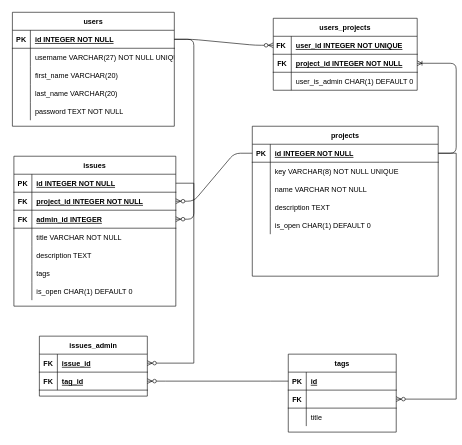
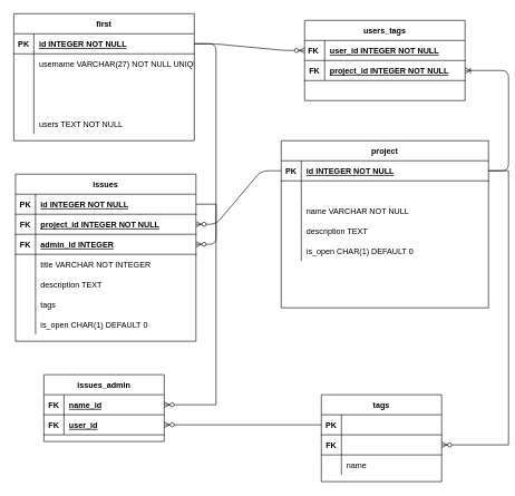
  <mxCell id="0" />
  <mxCell id="1" parent="0" />
- <mxCell id="2" value="users" style="shape=table;startSize=30;container=1;collapsible=1;childLayout=tableLayout;fixedRows=1;rowLines=0;fontStyle=1;align=center;resizeLast=1;" parent="1" vertex="1"><mxGeometry x="20" y="20" width="270" height="190" as="geometry"><mxRectangle x="70" y="140" width="60" height="30" as="alternateBounds" /></mxGeometry></mxCell>
+ <mxCell id="2" value="first" style="shape=table;startSize=30;container=1;collapsible=1;childLayout=tableLayout;fixedRows=1;rowLines=0;fontStyle=1;align=center;resizeLast=1;" parent="1" vertex="1"><mxGeometry x="20" y="20" width="270" height="190" as="geometry"><mxRectangle x="70" y="140" width="60" height="30" as="alternateBounds" /></mxGeometry></mxCell>
  <mxCell id="3" value="" style="shape=partialRectangle;collapsible=0;dropTarget=0;pointerEvents=0;fillColor=none;top=0;left=0;bottom=1;right=0;points=[[0,0.5],[1,0.5]];portConstraint=eastwest;" parent="2" vertex="1"><mxGeometry y="30" width="270" height="30" as="geometry" /></mxCell>
  <mxCell id="4" value="PK" style="shape=partialRectangle;connectable=0;fillColor=none;top=0;left=0;bottom=0;right=0;fontStyle=1;overflow=hidden;" parent="3" vertex="1"><mxGeometry width="30" height="30" as="geometry"><mxRectangle width="30" height="30" as="alternateBounds" /></mxGeometry></mxCell>
  <mxCell id="5" value="id INTEGER NOT NULL" style="shape=partialRectangle;connectable=0;fillColor=none;top=0;left=0;bottom=0;right=0;align=left;spacingLeft=6;fontStyle=5;overflow=hidden;" parent="3" vertex="1"><mxGeometry x="30" width="240" height="30" as="geometry"><mxRectangle width="240" height="30" as="alternateBounds" /></mxGeometry></mxCell>
  <mxCell id="6" value="" style="shape=partialRectangle;collapsible=0;dropTarget=0;pointerEvents=0;fillColor=none;top=0;left=0;bottom=0;right=0;points=[[0,0.5],[1,0.5]];portConstraint=eastwest;" parent="2" vertex="1"><mxGeometry y="60" width="270" height="30" as="geometry" /></mxCell>
  <mxCell id="7" value="" style="shape=partialRectangle;connectable=0;fillColor=none;top=0;left=0;bottom=0;right=0;editable=1;overflow=hidden;" parent="6" vertex="1"><mxGeometry width="30" height="30" as="geometry"><mxRectangle width="30" height="30" as="alternateBounds" /></mxGeometry></mxCell>
  <mxCell id="8" value="username VARCHAR(27) NOT NULL UNIQUE" style="shape=partialRectangle;connectable=0;fillColor=none;top=0;left=0;bottom=0;right=0;align=left;spacingLeft=6;overflow=hidden;" parent="6" vertex="1"><mxGeometry x="30" width="240" height="30" as="geometry"><mxRectangle width="240" height="30" as="alternateBounds" /></mxGeometry></mxCell>
  <mxCell id="9" value="" style="shape=partialRectangle;collapsible=0;dropTarget=0;pointerEvents=0;fillColor=none;top=0;left=0;bottom=0;right=0;points=[[0,0.5],[1,0.5]];portConstraint=eastwest;" parent="2" vertex="1"><mxGeometry y="90" width="270" height="30" as="geometry" /></mxCell>
  <mxCell id="10" value="" style="shape=partialRectangle;connectable=0;fillColor=none;top=0;left=0;bottom=0;right=0;editable=1;overflow=hidden;" parent="9" vertex="1"><mxGeometry width="30" height="30" as="geometry"><mxRectangle width="30" height="30" as="alternateBounds" /></mxGeometry></mxCell>
- <mxCell id="11" value="first_name VARCHAR(20)" style="shape=partialRectangle;connectable=0;fillColor=none;top=0;left=0;bottom=0;right=0;align=left;spacingLeft=6;overflow=hidden;" parent="9" vertex="1"><mxGeometry x="30" width="240" height="30" as="geometry"><mxRectangle width="240" height="30" as="alternateBounds" /></mxGeometry></mxCell>
  <mxCell id="12" style="shape=partialRectangle;collapsible=0;dropTarget=0;pointerEvents=0;fillColor=none;top=0;left=0;bottom=0;right=0;points=[[0,0.5],[1,0.5]];portConstraint=eastwest;" parent="2" vertex="1"><mxGeometry y="120" width="270" height="30" as="geometry" /></mxCell>
  <mxCell id="13" style="shape=partialRectangle;connectable=0;fillColor=none;top=0;left=0;bottom=0;right=0;editable=1;overflow=hidden;" parent="12" vertex="1"><mxGeometry width="30" height="30" as="geometry"><mxRectangle width="30" height="30" as="alternateBounds" /></mxGeometry></mxCell>
- <mxCell id="14" value="last_name VARCHAR(20)" style="shape=partialRectangle;connectable=0;fillColor=none;top=0;left=0;bottom=0;right=0;align=left;spacingLeft=6;overflow=hidden;" parent="12" vertex="1"><mxGeometry x="30" width="240" height="30" as="geometry"><mxRectangle width="240" height="30" as="alternateBounds" /></mxGeometry></mxCell>
  <mxCell id="15" style="shape=partialRectangle;collapsible=0;dropTarget=0;pointerEvents=0;fillColor=none;top=0;left=0;bottom=0;right=0;points=[[0,0.5],[1,0.5]];portConstraint=eastwest;" parent="2" vertex="1"><mxGeometry y="150" width="270" height="30" as="geometry" /></mxCell>
  <mxCell id="16" style="shape=partialRectangle;connectable=0;fillColor=none;top=0;left=0;bottom=0;right=0;editable=1;overflow=hidden;" parent="15" vertex="1"><mxGeometry width="30" height="30" as="geometry"><mxRectangle width="30" height="30" as="alternateBounds" /></mxGeometry></mxCell>
- <mxCell id="17" value="password TEXT NOT NULL" style="shape=partialRectangle;connectable=0;fillColor=none;top=0;left=0;bottom=0;right=0;align=left;spacingLeft=6;overflow=hidden;" parent="15" vertex="1"><mxGeometry x="30" width="240" height="30" as="geometry"><mxRectangle width="240" height="30" as="alternateBounds" /></mxGeometry></mxCell>
- <mxCell id="18" value="users_projects" style="shape=table;startSize=30;container=1;collapsible=1;childLayout=tableLayout;fixedRows=1;rowLines=0;fontStyle=1;align=center;resizeLast=1;" parent="1" vertex="1"><mxGeometry x="455" y="30" width="240" height="120" as="geometry" /></mxCell>
+ <mxCell id="17" value="users TEXT NOT NULL" style="shape=partialRectangle;connectable=0;fillColor=none;top=0;left=0;bottom=0;right=0;align=left;spacingLeft=6;overflow=hidden;" parent="15" vertex="1"><mxGeometry x="30" width="240" height="30" as="geometry"><mxRectangle width="240" height="30" as="alternateBounds" /></mxGeometry></mxCell>
+ <mxCell id="18" value="users_tags" style="shape=table;startSize=30;container=1;collapsible=1;childLayout=tableLayout;fixedRows=1;rowLines=0;fontStyle=1;align=center;resizeLast=1;" parent="1" vertex="1"><mxGeometry x="455" y="30" width="240" height="120" as="geometry" /></mxCell>
  <mxCell id="19" value="" style="shape=partialRectangle;collapsible=0;dropTarget=0;pointerEvents=0;fillColor=none;top=0;left=0;bottom=1;right=0;points=[[0,0.5],[1,0.5]];portConstraint=eastwest;" parent="18" vertex="1"><mxGeometry y="30" width="240" height="30" as="geometry" /></mxCell>
  <mxCell id="20" value="FK " style="shape=partialRectangle;connectable=0;fillColor=none;top=0;left=0;bottom=0;right=0;fontStyle=1;overflow=hidden;" parent="19" vertex="1"><mxGeometry width="30" height="30" as="geometry" /></mxCell>
- <mxCell id="21" value="user_id INTEGER NOT UNIQUE" style="shape=partialRectangle;connectable=0;fillColor=none;top=0;left=0;bottom=0;right=0;align=left;spacingLeft=6;fontStyle=5;overflow=hidden;" parent="19" vertex="1"><mxGeometry x="30" width="210" height="30" as="geometry" /></mxCell>
+ <mxCell id="21" value="user_id INTEGER NOT NULL" style="shape=partialRectangle;connectable=0;fillColor=none;top=0;left=0;bottom=0;right=0;align=left;spacingLeft=6;fontStyle=5;overflow=hidden;" parent="19" vertex="1"><mxGeometry x="30" width="210" height="30" as="geometry" /></mxCell>
  <mxCell id="22" style="shape=partialRectangle;collapsible=0;dropTarget=0;pointerEvents=0;fillColor=none;top=0;left=0;bottom=1;right=0;points=[[0,0.5],[1,0.5]];portConstraint=eastwest;" parent="18" vertex="1"><mxGeometry y="60" width="240" height="30" as="geometry" /></mxCell>
  <mxCell id="23" value="FK" style="shape=partialRectangle;connectable=0;fillColor=none;top=0;left=0;bottom=0;right=0;fontStyle=1;overflow=hidden;" parent="22" vertex="1"><mxGeometry width="30" height="30" as="geometry" /></mxCell>
  <mxCell id="24" value="project_id INTEGER NOT NULL" style="shape=partialRectangle;connectable=0;fillColor=none;top=0;left=0;bottom=0;right=0;align=left;spacingLeft=6;fontStyle=5;overflow=hidden;" parent="22" vertex="1"><mxGeometry x="30" width="210" height="30" as="geometry" /></mxCell>
  <mxCell id="25" value="" style="shape=partialRectangle;collapsible=0;dropTarget=0;pointerEvents=0;fillColor=none;top=0;left=0;bottom=0;right=0;points=[[0,0.5],[1,0.5]];portConstraint=eastwest;" parent="18" vertex="1"><mxGeometry y="90" width="240" height="30" as="geometry" /></mxCell>
  <mxCell id="26" value="" style="shape=partialRectangle;connectable=0;fillColor=none;top=0;left=0;bottom=0;right=0;editable=1;overflow=hidden;" parent="25" vertex="1"><mxGeometry width="30" height="30" as="geometry" /></mxCell>
- <mxCell id="27" value="user_is_admin CHAR(1) DEFAULT 0" style="shape=partialRectangle;connectable=0;fillColor=none;top=0;left=0;bottom=0;right=0;align=left;spacingLeft=6;overflow=hidden;" parent="25" vertex="1"><mxGeometry x="30" width="210" height="30" as="geometry" /></mxCell>
- <mxCell id="28" value="projects" style="shape=table;startSize=30;container=1;collapsible=1;childLayout=tableLayout;fixedRows=1;rowLines=0;fontStyle=1;align=center;resizeLast=1;" parent="1" vertex="1"><mxGeometry x="420" y="210" width="310" height="250" as="geometry" /></mxCell>
+ <mxCell id="28" value="project" style="shape=table;startSize=30;container=1;collapsible=1;childLayout=tableLayout;fixedRows=1;rowLines=0;fontStyle=1;align=center;resizeLast=1;" parent="1" vertex="1"><mxGeometry x="420" y="210" width="310" height="250" as="geometry" /></mxCell>
  <mxCell id="29" value="" style="shape=partialRectangle;collapsible=0;dropTarget=0;pointerEvents=0;fillColor=none;top=0;left=0;bottom=1;right=0;points=[[0,0.5],[1,0.5]];portConstraint=eastwest;" parent="28" vertex="1"><mxGeometry y="30" width="310" height="30" as="geometry" /></mxCell>
  <mxCell id="30" value="PK" style="shape=partialRectangle;connectable=0;fillColor=none;top=0;left=0;bottom=0;right=0;fontStyle=1;overflow=hidden;" parent="29" vertex="1"><mxGeometry width="30" height="30" as="geometry"><mxRectangle width="30" height="30" as="alternateBounds" /></mxGeometry></mxCell>
  <mxCell id="31" value="id INTEGER NOT NULL" style="shape=partialRectangle;connectable=0;fillColor=none;top=0;left=0;bottom=0;right=0;align=left;spacingLeft=6;fontStyle=5;overflow=hidden;" parent="29" vertex="1"><mxGeometry x="30" width="280" height="30" as="geometry"><mxRectangle width="280" height="30" as="alternateBounds" /></mxGeometry></mxCell>
  <mxCell id="32" value="" style="shape=partialRectangle;collapsible=0;dropTarget=0;pointerEvents=0;fillColor=none;top=0;left=0;bottom=0;right=0;points=[[0,0.5],[1,0.5]];portConstraint=eastwest;" parent="28" vertex="1"><mxGeometry y="60" width="310" height="30" as="geometry" /></mxCell>
  <mxCell id="33" value="" style="shape=partialRectangle;connectable=0;fillColor=none;top=0;left=0;bottom=0;right=0;editable=1;overflow=hidden;" parent="32" vertex="1"><mxGeometry width="30" height="30" as="geometry"><mxRectangle width="30" height="30" as="alternateBounds" /></mxGeometry></mxCell>
- <mxCell id="34" value="key VARCHAR(8) NOT NULL UNIQUE" style="shape=partialRectangle;connectable=0;fillColor=none;top=0;left=0;bottom=0;right=0;align=left;spacingLeft=6;overflow=hidden;" parent="32" vertex="1"><mxGeometry x="30" width="280" height="30" as="geometry"><mxRectangle width="280" height="30" as="alternateBounds" /></mxGeometry></mxCell>
  <mxCell id="35" value="" style="shape=partialRectangle;collapsible=0;dropTarget=0;pointerEvents=0;fillColor=none;top=0;left=0;bottom=0;right=0;points=[[0,0.5],[1,0.5]];portConstraint=eastwest;" parent="28" vertex="1"><mxGeometry y="90" width="310" height="30" as="geometry" /></mxCell>
  <mxCell id="36" value="" style="shape=partialRectangle;connectable=0;fillColor=none;top=0;left=0;bottom=0;right=0;editable=1;overflow=hidden;" parent="35" vertex="1"><mxGeometry width="30" height="30" as="geometry"><mxRectangle width="30" height="30" as="alternateBounds" /></mxGeometry></mxCell>
  <mxCell id="37" value="name VARCHAR NOT NULL" style="shape=partialRectangle;connectable=0;fillColor=none;top=0;left=0;bottom=0;right=0;align=left;spacingLeft=6;overflow=hidden;" parent="35" vertex="1"><mxGeometry x="30" width="280" height="30" as="geometry"><mxRectangle width="280" height="30" as="alternateBounds" /></mxGeometry></mxCell>
  <mxCell id="38" value="" style="shape=partialRectangle;collapsible=0;dropTarget=0;pointerEvents=0;fillColor=none;top=0;left=0;bottom=0;right=0;points=[[0,0.5],[1,0.5]];portConstraint=eastwest;" parent="28" vertex="1"><mxGeometry y="120" width="310" height="30" as="geometry" /></mxCell>
  <mxCell id="39" value="" style="shape=partialRectangle;connectable=0;fillColor=none;top=0;left=0;bottom=0;right=0;editable=1;overflow=hidden;" parent="38" vertex="1"><mxGeometry width="30" height="30" as="geometry"><mxRectangle width="30" height="30" as="alternateBounds" /></mxGeometry></mxCell>
  <mxCell id="40" value="description TEXT" style="shape=partialRectangle;connectable=0;fillColor=none;top=0;left=0;bottom=0;right=0;align=left;spacingLeft=6;overflow=hidden;" parent="38" vertex="1"><mxGeometry x="30" width="280" height="30" as="geometry"><mxRectangle width="280" height="30" as="alternateBounds" /></mxGeometry></mxCell>
  <mxCell id="41" style="shape=partialRectangle;collapsible=0;dropTarget=0;pointerEvents=0;fillColor=none;top=0;left=0;bottom=0;right=0;points=[[0,0.5],[1,0.5]];portConstraint=eastwest;" parent="28" vertex="1"><mxGeometry y="150" width="310" height="30" as="geometry" /></mxCell>
  <mxCell id="42" style="shape=partialRectangle;connectable=0;fillColor=none;top=0;left=0;bottom=0;right=0;editable=1;overflow=hidden;" parent="41" vertex="1"><mxGeometry width="30" height="30" as="geometry"><mxRectangle width="30" height="30" as="alternateBounds" /></mxGeometry></mxCell>
  <mxCell id="43" value="is_open CHAR(1) DEFAULT 0" style="shape=partialRectangle;connectable=0;fillColor=none;top=0;left=0;bottom=0;right=0;align=left;spacingLeft=6;overflow=hidden;" parent="41" vertex="1"><mxGeometry x="30" width="280" height="30" as="geometry"><mxRectangle width="280" height="30" as="alternateBounds" /></mxGeometry></mxCell>
  <mxCell id="44" value="issues" style="shape=table;startSize=30;container=1;collapsible=1;childLayout=tableLayout;fixedRows=1;rowLines=0;fontStyle=1;align=center;resizeLast=1;" parent="1" vertex="1"><mxGeometry x="22.5" y="260" width="270" height="250" as="geometry"><mxRectangle x="72.5" y="380" width="70" height="30" as="alternateBounds" /></mxGeometry></mxCell>
  <mxCell id="45" value="" style="shape=partialRectangle;collapsible=0;dropTarget=0;pointerEvents=0;fillColor=none;top=0;left=0;bottom=1;right=0;points=[[0,0.5],[1,0.5]];portConstraint=eastwest;" parent="44" vertex="1"><mxGeometry y="30" width="270" height="30" as="geometry" /></mxCell>
  <mxCell id="46" value="PK" style="shape=partialRectangle;connectable=0;fillColor=none;top=0;left=0;bottom=0;right=0;fontStyle=1;overflow=hidden;" parent="45" vertex="1"><mxGeometry width="30" height="30" as="geometry"><mxRectangle width="30" height="30" as="alternateBounds" /></mxGeometry></mxCell>
  <mxCell id="47" value="id INTEGER NOT NULL" style="shape=partialRectangle;connectable=0;fillColor=none;top=0;left=0;bottom=0;right=0;align=left;spacingLeft=6;fontStyle=5;overflow=hidden;" parent="45" vertex="1"><mxGeometry x="30" width="240" height="30" as="geometry"><mxRectangle width="240" height="30" as="alternateBounds" /></mxGeometry></mxCell>
  <mxCell id="48" style="shape=partialRectangle;collapsible=0;dropTarget=0;pointerEvents=0;fillColor=none;top=0;left=0;bottom=1;right=0;points=[[0,0.5],[1,0.5]];portConstraint=eastwest;" parent="44" vertex="1"><mxGeometry y="60" width="270" height="30" as="geometry" /></mxCell>
  <mxCell id="49" value="FK" style="shape=partialRectangle;connectable=0;fillColor=none;top=0;left=0;bottom=0;right=0;fontStyle=1;overflow=hidden;" parent="48" vertex="1"><mxGeometry width="30" height="30" as="geometry"><mxRectangle width="30" height="30" as="alternateBounds" /></mxGeometry></mxCell>
  <mxCell id="50" value="project_id INTEGER NOT NULL" style="shape=partialRectangle;connectable=0;fillColor=none;top=0;left=0;bottom=0;right=0;align=left;spacingLeft=6;fontStyle=5;overflow=hidden;" parent="48" vertex="1"><mxGeometry x="30" width="240" height="30" as="geometry"><mxRectangle width="240" height="30" as="alternateBounds" /></mxGeometry></mxCell>
  <mxCell id="51" style="shape=partialRectangle;collapsible=0;dropTarget=0;pointerEvents=0;fillColor=none;top=0;left=0;bottom=1;right=0;points=[[0,0.5],[1,0.5]];portConstraint=eastwest;" parent="44" vertex="1"><mxGeometry y="90" width="270" height="30" as="geometry" /></mxCell>
  <mxCell id="52" value="FK" style="shape=partialRectangle;connectable=0;fillColor=none;top=0;left=0;bottom=0;right=0;fontStyle=1;overflow=hidden;" parent="51" vertex="1"><mxGeometry width="30" height="30" as="geometry"><mxRectangle width="30" height="30" as="alternateBounds" /></mxGeometry></mxCell>
  <mxCell id="53" value="admin_id INTEGER" style="shape=partialRectangle;connectable=0;fillColor=none;top=0;left=0;bottom=0;right=0;align=left;spacingLeft=6;fontStyle=5;overflow=hidden;" parent="51" vertex="1"><mxGeometry x="30" width="240" height="30" as="geometry"><mxRectangle width="240" height="30" as="alternateBounds" /></mxGeometry></mxCell>
  <mxCell id="54" value="" style="shape=partialRectangle;collapsible=0;dropTarget=0;pointerEvents=0;fillColor=none;top=0;left=0;bottom=0;right=0;points=[[0,0.5],[1,0.5]];portConstraint=eastwest;" parent="44" vertex="1"><mxGeometry y="120" width="270" height="30" as="geometry" /></mxCell>
  <mxCell id="55" value="" style="shape=partialRectangle;connectable=0;fillColor=none;top=0;left=0;bottom=0;right=0;editable=1;overflow=hidden;" parent="54" vertex="1"><mxGeometry width="30" height="30" as="geometry"><mxRectangle width="30" height="30" as="alternateBounds" /></mxGeometry></mxCell>
- <mxCell id="56" value="title VARCHAR NOT NULL" style="shape=partialRectangle;connectable=0;fillColor=none;top=0;left=0;bottom=0;right=0;align=left;spacingLeft=6;overflow=hidden;" parent="54" vertex="1"><mxGeometry x="30" width="240" height="30" as="geometry"><mxRectangle width="240" height="30" as="alternateBounds" /></mxGeometry></mxCell>
+ <mxCell id="56" value="title VARCHAR NOT INTEGER" style="shape=partialRectangle;connectable=0;fillColor=none;top=0;left=0;bottom=0;right=0;align=left;spacingLeft=6;overflow=hidden;" parent="54" vertex="1"><mxGeometry x="30" width="240" height="30" as="geometry"><mxRectangle width="240" height="30" as="alternateBounds" /></mxGeometry></mxCell>
  <mxCell id="57" value="" style="shape=partialRectangle;collapsible=0;dropTarget=0;pointerEvents=0;fillColor=none;top=0;left=0;bottom=0;right=0;points=[[0,0.5],[1,0.5]];portConstraint=eastwest;" parent="44" vertex="1"><mxGeometry y="150" width="270" height="30" as="geometry" /></mxCell>
  <mxCell id="58" value="" style="shape=partialRectangle;connectable=0;fillColor=none;top=0;left=0;bottom=0;right=0;editable=1;overflow=hidden;" parent="57" vertex="1"><mxGeometry width="30" height="30" as="geometry"><mxRectangle width="30" height="30" as="alternateBounds" /></mxGeometry></mxCell>
  <mxCell id="59" value="description TEXT" style="shape=partialRectangle;connectable=0;fillColor=none;top=0;left=0;bottom=0;right=0;align=left;spacingLeft=6;overflow=hidden;" parent="57" vertex="1"><mxGeometry x="30" width="240" height="30" as="geometry"><mxRectangle width="240" height="30" as="alternateBounds" /></mxGeometry></mxCell>
  <mxCell id="60" value="" style="shape=partialRectangle;collapsible=0;dropTarget=0;pointerEvents=0;fillColor=none;top=0;left=0;bottom=0;right=0;points=[[0,0.5],[1,0.5]];portConstraint=eastwest;" parent="44" vertex="1"><mxGeometry y="180" width="270" height="30" as="geometry" /></mxCell>
  <mxCell id="61" value="" style="shape=partialRectangle;connectable=0;fillColor=none;top=0;left=0;bottom=0;right=0;editable=1;overflow=hidden;" parent="60" vertex="1"><mxGeometry width="30" height="30" as="geometry"><mxRectangle width="30" height="30" as="alternateBounds" /></mxGeometry></mxCell>
  <mxCell id="62" value="tags" style="shape=partialRectangle;connectable=0;fillColor=none;top=0;left=0;bottom=0;right=0;align=left;spacingLeft=6;overflow=hidden;" parent="60" vertex="1"><mxGeometry x="30" width="240" height="30" as="geometry"><mxRectangle width="240" height="30" as="alternateBounds" /></mxGeometry></mxCell>
  <mxCell id="63" style="shape=partialRectangle;collapsible=0;dropTarget=0;pointerEvents=0;fillColor=none;top=0;left=0;bottom=0;right=0;points=[[0,0.5],[1,0.5]];portConstraint=eastwest;" parent="44" vertex="1"><mxGeometry y="210" width="270" height="30" as="geometry" /></mxCell>
  <mxCell id="64" style="shape=partialRectangle;connectable=0;fillColor=none;top=0;left=0;bottom=0;right=0;editable=1;overflow=hidden;" parent="63" vertex="1"><mxGeometry width="30" height="30" as="geometry"><mxRectangle width="30" height="30" as="alternateBounds" /></mxGeometry></mxCell>
  <mxCell id="65" value="is_open CHAR(1) DEFAULT 0" style="shape=partialRectangle;connectable=0;fillColor=none;top=0;left=0;bottom=0;right=0;align=left;spacingLeft=6;overflow=hidden;" parent="63" vertex="1"><mxGeometry x="30" width="240" height="30" as="geometry"><mxRectangle width="240" height="30" as="alternateBounds" /></mxGeometry></mxCell>
  <mxCell id="66" value="" style="edgeStyle=entityRelationEdgeStyle;fontSize=12;html=1;endArrow=ERoneToMany;" parent="1" source="29" target="22" edge="1"><mxGeometry width="100" height="100" relative="1" as="geometry"><mxPoint x="730" y="325" as="sourcePoint" /><mxPoint x="670" y="240" as="targetPoint" /></mxGeometry></mxCell>
  <mxCell id="67" value="" style="edgeStyle=entityRelationEdgeStyle;fontSize=12;html=1;endArrow=ERzeroToMany;endFill=1;" parent="1" source="29" target="48" edge="1"><mxGeometry width="100" height="100" relative="1" as="geometry"><mxPoint x="320" y="440" as="sourcePoint" /><mxPoint x="420" y="340" as="targetPoint" /></mxGeometry></mxCell>
  <mxCell id="68" value="" style="edgeStyle=entityRelationEdgeStyle;fontSize=12;html=1;endArrow=ERzeroToMany;endFill=1;" parent="1" source="3" target="19" edge="1"><mxGeometry width="100" height="100" relative="1" as="geometry"><mxPoint x="325" y="220" as="sourcePoint" /><mxPoint x="425" y="120" as="targetPoint" /></mxGeometry></mxCell>
  <mxCell id="69" value="" style="edgeStyle=entityRelationEdgeStyle;fontSize=12;html=1;endArrow=ERzeroToMany;endFill=1;" parent="1" source="3" target="51" edge="1"><mxGeometry width="100" height="100" relative="1" as="geometry"><mxPoint x="410" y="620" as="sourcePoint" /><mxPoint x="510" y="520" as="targetPoint" /></mxGeometry></mxCell>
  <mxCell id="70" value="tags" style="shape=table;startSize=30;container=1;collapsible=1;childLayout=tableLayout;fixedRows=1;rowLines=0;fontStyle=1;align=center;resizeLast=1;" parent="1" vertex="1"><mxGeometry x="480" y="590" width="180" height="130" as="geometry"><mxRectangle x="505" y="740" width="60" height="30" as="alternateBounds" /></mxGeometry></mxCell>
  <mxCell id="71" value="" style="shape=partialRectangle;collapsible=0;dropTarget=0;pointerEvents=0;fillColor=none;top=0;left=0;bottom=1;right=0;points=[[0,0.5],[1,0.5]];portConstraint=eastwest;" parent="70" vertex="1"><mxGeometry y="30" width="180" height="30" as="geometry" /></mxCell>
  <mxCell id="72" value="PK" style="shape=partialRectangle;connectable=0;fillColor=none;top=0;left=0;bottom=0;right=0;fontStyle=1;overflow=hidden;" parent="71" vertex="1"><mxGeometry width="30" height="30" as="geometry"><mxRectangle width="30" height="30" as="alternateBounds" /></mxGeometry></mxCell>
- <mxCell id="73" value="id" style="shape=partialRectangle;connectable=0;fillColor=none;top=0;left=0;bottom=0;right=0;align=left;spacingLeft=6;fontStyle=5;overflow=hidden;" parent="71" vertex="1"><mxGeometry x="30" width="150" height="30" as="geometry"><mxRectangle width="150" height="30" as="alternateBounds" /></mxGeometry></mxCell>
  <mxCell id="74" style="shape=partialRectangle;collapsible=0;dropTarget=0;pointerEvents=0;fillColor=none;top=0;left=0;bottom=1;right=0;points=[[0,0.5],[1,0.5]];portConstraint=eastwest;" parent="70" vertex="1"><mxGeometry y="60" width="180" height="30" as="geometry" /></mxCell>
  <mxCell id="75" value="FK" style="shape=partialRectangle;connectable=0;fillColor=none;top=0;left=0;bottom=0;right=0;fontStyle=1;overflow=hidden;" parent="74" vertex="1"><mxGeometry width="30" height="30" as="geometry"><mxRectangle width="30" height="30" as="alternateBounds" /></mxGeometry></mxCell>
  <mxCell id="76" value="" style="shape=partialRectangle;collapsible=0;dropTarget=0;pointerEvents=0;fillColor=none;top=0;left=0;bottom=0;right=0;points=[[0,0.5],[1,0.5]];portConstraint=eastwest;" parent="70" vertex="1"><mxGeometry y="90" width="180" height="30" as="geometry" /></mxCell>
  <mxCell id="77" value="" style="shape=partialRectangle;connectable=0;fillColor=none;top=0;left=0;bottom=0;right=0;editable=1;overflow=hidden;" parent="76" vertex="1"><mxGeometry width="30" height="30" as="geometry"><mxRectangle width="30" height="30" as="alternateBounds" /></mxGeometry></mxCell>
- <mxCell id="78" value="title" style="shape=partialRectangle;connectable=0;fillColor=none;top=0;left=0;bottom=0;right=0;align=left;spacingLeft=6;overflow=hidden;" parent="76" vertex="1"><mxGeometry x="30" width="150" height="30" as="geometry"><mxRectangle width="150" height="30" as="alternateBounds" /></mxGeometry></mxCell>
+ <mxCell id="78" value="name" style="shape=partialRectangle;connectable=0;fillColor=none;top=0;left=0;bottom=0;right=0;align=left;spacingLeft=6;overflow=hidden;" parent="76" vertex="1"><mxGeometry x="30" width="150" height="30" as="geometry"><mxRectangle width="150" height="30" as="alternateBounds" /></mxGeometry></mxCell>
  <mxCell id="79" value="issues_admin" style="shape=table;startSize=30;container=1;collapsible=1;childLayout=tableLayout;fixedRows=1;rowLines=0;fontStyle=1;align=center;resizeLast=1;" parent="1" vertex="1"><mxGeometry x="65" y="560" width="180" height="100" as="geometry" /></mxCell>
  <mxCell id="80" value="" style="shape=partialRectangle;collapsible=0;dropTarget=0;pointerEvents=0;fillColor=none;top=0;left=0;bottom=1;right=0;points=[[0,0.5],[1,0.5]];portConstraint=eastwest;" parent="79" vertex="1"><mxGeometry y="30" width="180" height="30" as="geometry" /></mxCell>
  <mxCell id="81" value="FK" style="shape=partialRectangle;connectable=0;fillColor=none;top=0;left=0;bottom=0;right=0;fontStyle=1;overflow=hidden;" parent="80" vertex="1"><mxGeometry width="30" height="30" as="geometry"><mxRectangle width="30" height="30" as="alternateBounds" /></mxGeometry></mxCell>
- <mxCell id="82" value="issue_id" style="shape=partialRectangle;connectable=0;fillColor=none;top=0;left=0;bottom=0;right=0;align=left;spacingLeft=6;fontStyle=5;overflow=hidden;" parent="80" vertex="1"><mxGeometry x="30" width="150" height="30" as="geometry"><mxRectangle width="150" height="30" as="alternateBounds" /></mxGeometry></mxCell>
+ <mxCell id="82" value="name_id" style="shape=partialRectangle;connectable=0;fillColor=none;top=0;left=0;bottom=0;right=0;align=left;spacingLeft=6;fontStyle=5;overflow=hidden;" parent="80" vertex="1"><mxGeometry x="30" width="150" height="30" as="geometry"><mxRectangle width="150" height="30" as="alternateBounds" /></mxGeometry></mxCell>
  <mxCell id="83" style="shape=partialRectangle;collapsible=0;dropTarget=0;pointerEvents=0;fillColor=none;top=0;left=0;bottom=1;right=0;points=[[0,0.5],[1,0.5]];portConstraint=eastwest;" parent="79" vertex="1"><mxGeometry y="60" width="180" height="30" as="geometry" /></mxCell>
  <mxCell id="84" value="FK" style="shape=partialRectangle;connectable=0;fillColor=none;top=0;left=0;bottom=0;right=0;fontStyle=1;overflow=hidden;" parent="83" vertex="1"><mxGeometry width="30" height="30" as="geometry"><mxRectangle width="30" height="30" as="alternateBounds" /></mxGeometry></mxCell>
- <mxCell id="85" value="tag_id" style="shape=partialRectangle;connectable=0;fillColor=none;top=0;left=0;bottom=0;right=0;align=left;spacingLeft=6;fontStyle=5;overflow=hidden;" parent="83" vertex="1"><mxGeometry x="30" width="150" height="30" as="geometry"><mxRectangle width="150" height="30" as="alternateBounds" /></mxGeometry></mxCell>
+ <mxCell id="85" value="user_id" style="shape=partialRectangle;connectable=0;fillColor=none;top=0;left=0;bottom=0;right=0;align=left;spacingLeft=6;fontStyle=5;overflow=hidden;" parent="83" vertex="1"><mxGeometry x="30" width="150" height="30" as="geometry"><mxRectangle width="150" height="30" as="alternateBounds" /></mxGeometry></mxCell>
  <mxCell id="86" value="" style="edgeStyle=entityRelationEdgeStyle;fontSize=12;html=1;endArrow=ERzeroToMany;endFill=1;rounded=0;" parent="1" source="45" target="80" edge="1"><mxGeometry width="100" height="100" relative="1" as="geometry"><mxPoint x="-30" y="380" as="sourcePoint" /><mxPoint x="30" y="590" as="targetPoint" /></mxGeometry></mxCell>
  <mxCell id="87" value="" style="edgeStyle=entityRelationEdgeStyle;fontSize=12;html=1;endArrow=ERzeroToMany;endFill=1;rounded=0;exitX=0;exitY=0.5;exitDx=0;exitDy=0;entryX=1;entryY=0.5;entryDx=0;entryDy=0;" parent="1" source="71" target="83" edge="1"><mxGeometry width="100" height="100" relative="1" as="geometry"><mxPoint x="220" y="550" as="sourcePoint" /><mxPoint x="320" y="450" as="targetPoint" /></mxGeometry></mxCell>
  <mxCell id="88" value="" style="edgeStyle=entityRelationEdgeStyle;fontSize=12;html=1;endArrow=ERzeroToMany;endFill=1;rounded=0;" parent="1" source="29" target="74" edge="1"><mxGeometry width="100" height="100" relative="1" as="geometry"><mxPoint x="570" y="600" as="sourcePoint" /><mxPoint x="670" y="500" as="targetPoint" /></mxGeometry></mxCell>
